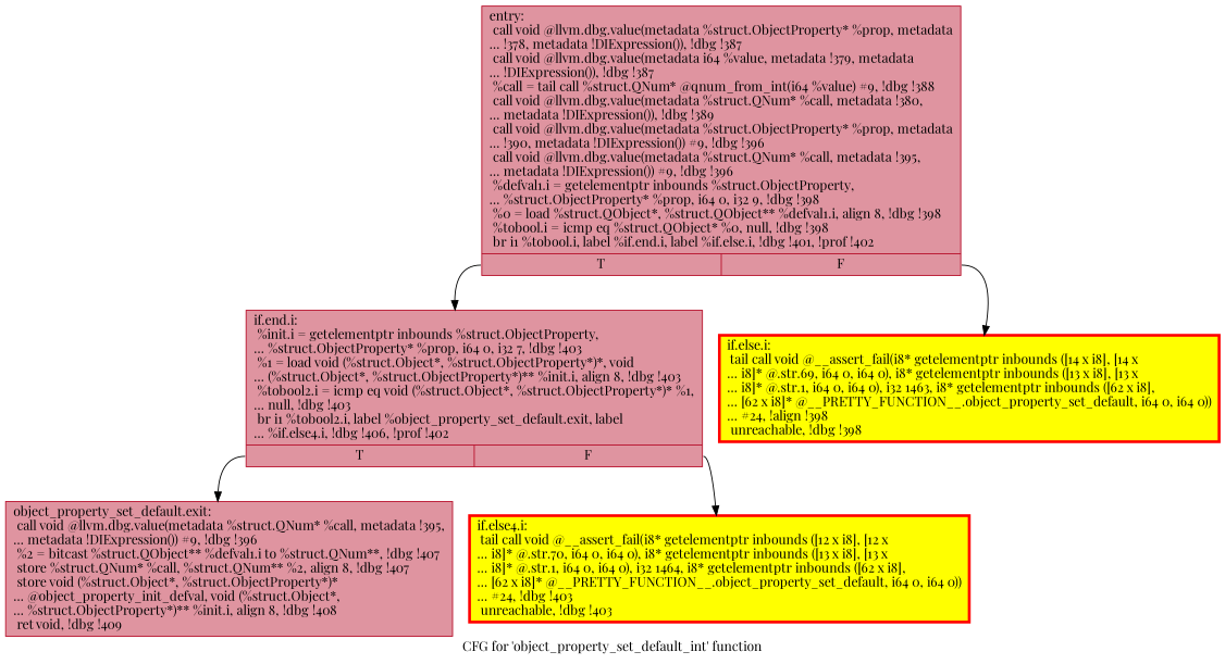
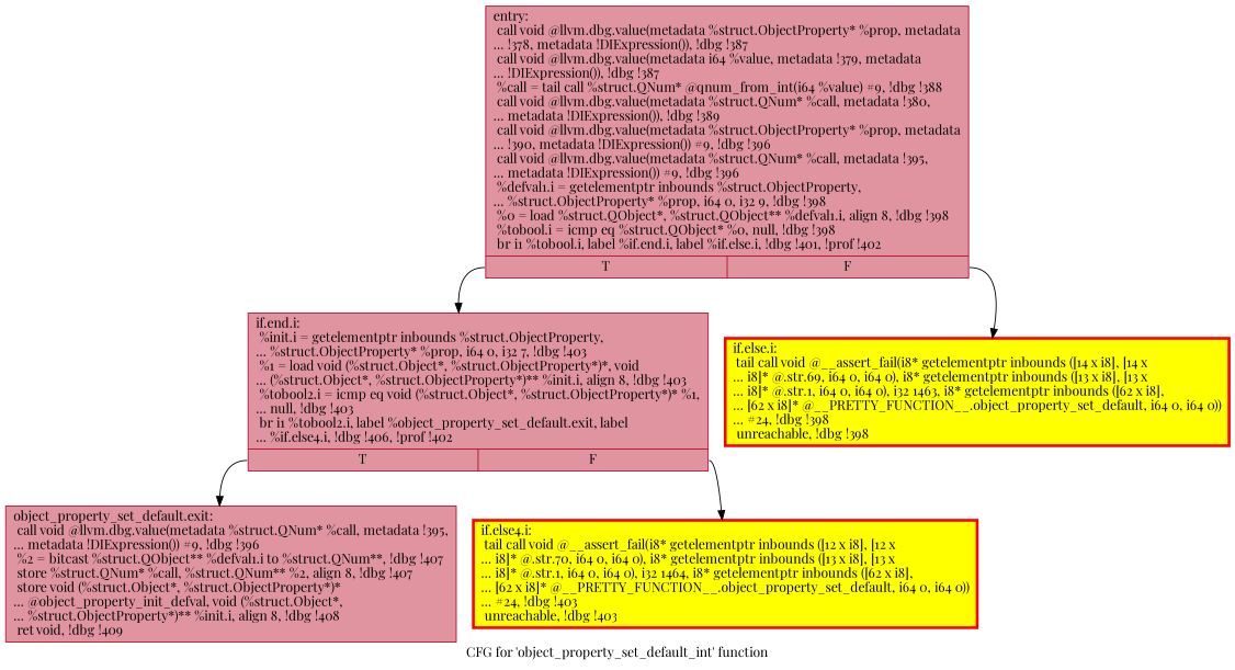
  digraph {
    label="CFG for 'object_property_set_default_int' function"
    fontname="Playfair Display"
    node [color="#b70d28ff" fillcolor="#b70d2870" shape=record style=filled fontname="Playfair Display"]
    edge [tailport=s0 fontname="Playfair Display"]
    n1 [label="{entry:\l  call void @llvm.dbg.value(metadata %struct.ObjectProperty* %prop, metadata\l... !378, metadata !DIExpression()), !dbg !387\l  call void @llvm.dbg.value(metadata i64 %value, metadata !379, metadata\l... !DIExpression()), !dbg !387\l  %call = tail call %struct.QNum* @qnum_from_int(i64 %value) #9, !dbg !388\l  call void @llvm.dbg.value(metadata %struct.QNum* %call, metadata !380,\l... metadata !DIExpression()), !dbg !389\l  call void @llvm.dbg.value(metadata %struct.ObjectProperty* %prop, metadata\l... !390, metadata !DIExpression()) #9, !dbg !396\l  call void @llvm.dbg.value(metadata %struct.QNum* %call, metadata !395,\l... metadata !DIExpression()) #9, !dbg !396\l  %defval1.i = getelementptr inbounds %struct.ObjectProperty,\l... %struct.ObjectProperty* %prop, i64 0, i32 9, !dbg !398\l  %0 = load %struct.QObject*, %struct.QObject** %defval1.i, align 8, !dbg !398\l  %tobool.i = icmp eq %struct.QObject* %0, null, !dbg !398\l  br i1 %tobool.i, label %if.end.i, label %if.else.i, !dbg !401, !prof !402\l|{<s0>T|<s1>F}}"]
    n2 [label="{if.end.i:                                         \l  %init.i = getelementptr inbounds %struct.ObjectProperty,\l... %struct.ObjectProperty* %prop, i64 0, i32 7, !dbg !403\l  %1 = load void (%struct.Object*, %struct.ObjectProperty*)*, void\l... (%struct.Object*, %struct.ObjectProperty*)** %init.i, align 8, !dbg !403\l  %tobool2.i = icmp eq void (%struct.Object*, %struct.ObjectProperty*)* %1,\l... null, !dbg !403\l  br i1 %tobool2.i, label %object_property_set_default.exit, label\l... %if.else4.i, !dbg !406, !prof !402\l|{<s0>T|<s1>F}}"]
-   n3 [color=red fillcolor=yellow label="{if.else.i:                                        \l  tail call void @__assert_fail(i8* getelementptr inbounds ([14 x i8], [14 x\l... i8]* @.str.69, i64 0, i64 0), i8* getelementptr inbounds ([13 x i8], [13 x\l... i8]* @.str.1, i64 0, i64 0), i32 1463, i8* getelementptr inbounds ([62 x i8],\l... [62 x i8]* @__PRETTY_FUNCTION__.object_property_set_default, i64 0, i64 0))\l... #24, !align !398\l  unreachable, !dbg !398\l}" penwidth=3.0]
+   n3 [color=red fillcolor=yellow label="{if.else.i:                                        \l  tail call void @__assert_fail(i8* getelementptr inbounds ([14 x i8], [14 x\l... i8]* @.str.69, i64 0, i64 0), i8* getelementptr inbounds ([13 x i8], [13 x\l... i8]* @.str.1, i64 0, i64 0), i32 1463, i8* getelementptr inbounds ([62 x i8],\l... [62 x i8]* @__PRETTY_FUNCTION__.object_property_set_default, i64 0, i64 0))\l... #24, !dbg !398\l  unreachable, !dbg !398\l}" penwidth=3.0]
    n4 [label="{object_property_set_default.exit:                 \l  call void @llvm.dbg.value(metadata %struct.QNum* %call, metadata !395,\l... metadata !DIExpression()) #9, !dbg !396\l  %2 = bitcast %struct.QObject** %defval1.i to %struct.QNum**, !dbg !407\l  store %struct.QNum* %call, %struct.QNum** %2, align 8, !dbg !407\l  store void (%struct.Object*, %struct.ObjectProperty*)*\l... @object_property_init_defval, void (%struct.Object*,\l... %struct.ObjectProperty*)** %init.i, align 8, !dbg !408\l  ret void, !dbg !409\l}"]
    n5 [color=red fillcolor=yellow label="{if.else4.i:                                       \l  tail call void @__assert_fail(i8* getelementptr inbounds ([12 x i8], [12 x\l... i8]* @.str.70, i64 0, i64 0), i8* getelementptr inbounds ([13 x i8], [13 x\l... i8]* @.str.1, i64 0, i64 0), i32 1464, i8* getelementptr inbounds ([62 x i8],\l... [62 x i8]* @__PRETTY_FUNCTION__.object_property_set_default, i64 0, i64 0))\l... #24, !dbg !403\l  unreachable, !dbg !403\l}" penwidth=3.0]
    n1 -> n2
    n1 -> n3 [tailport=s1]
    n2 -> n4
    n2 -> n5 [tailport=s1]
  }
